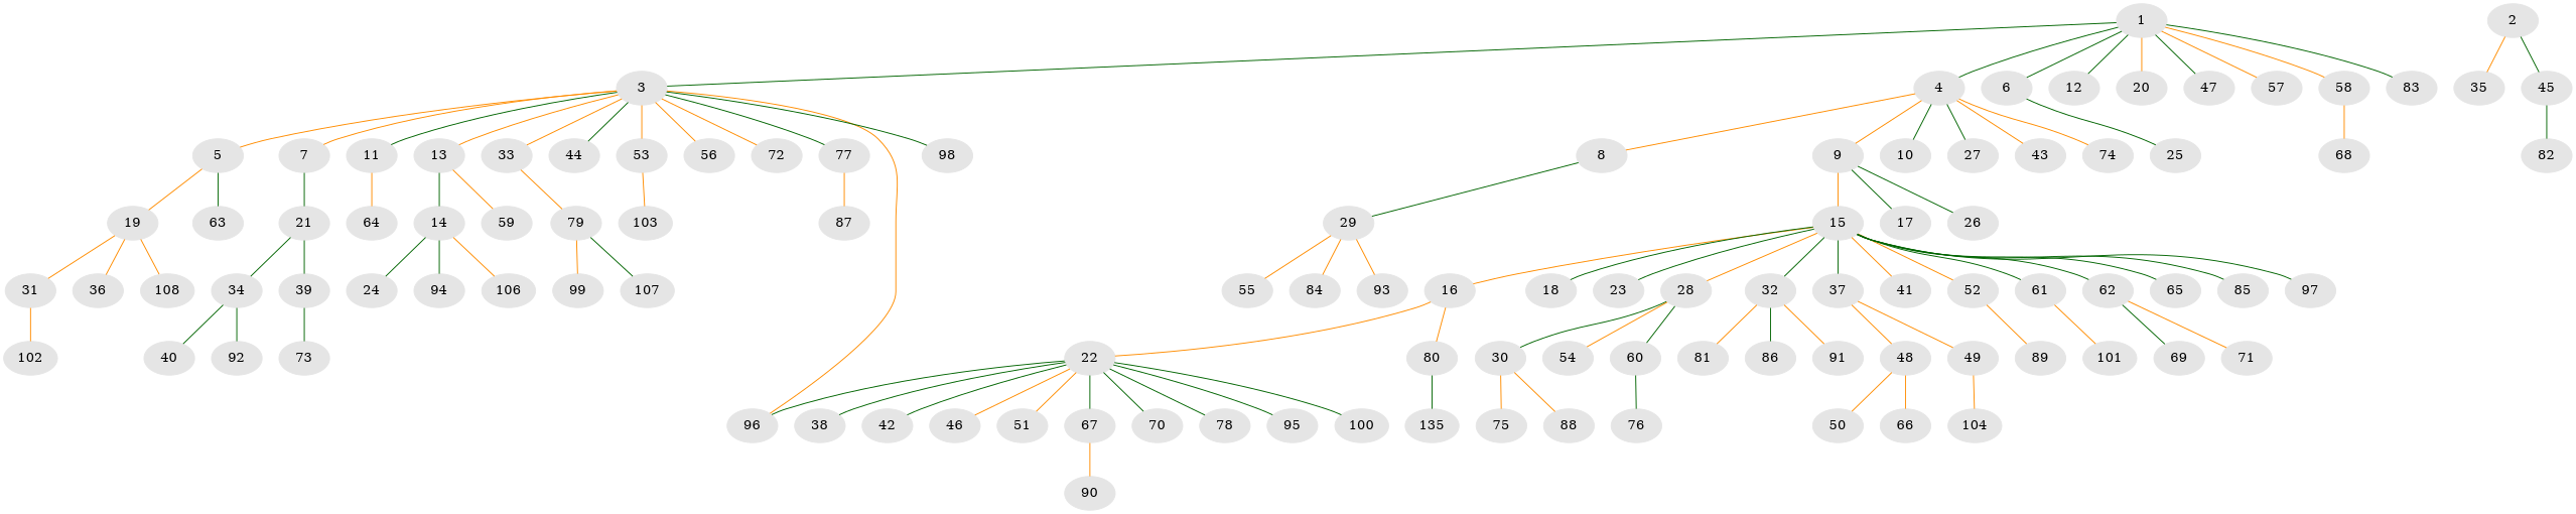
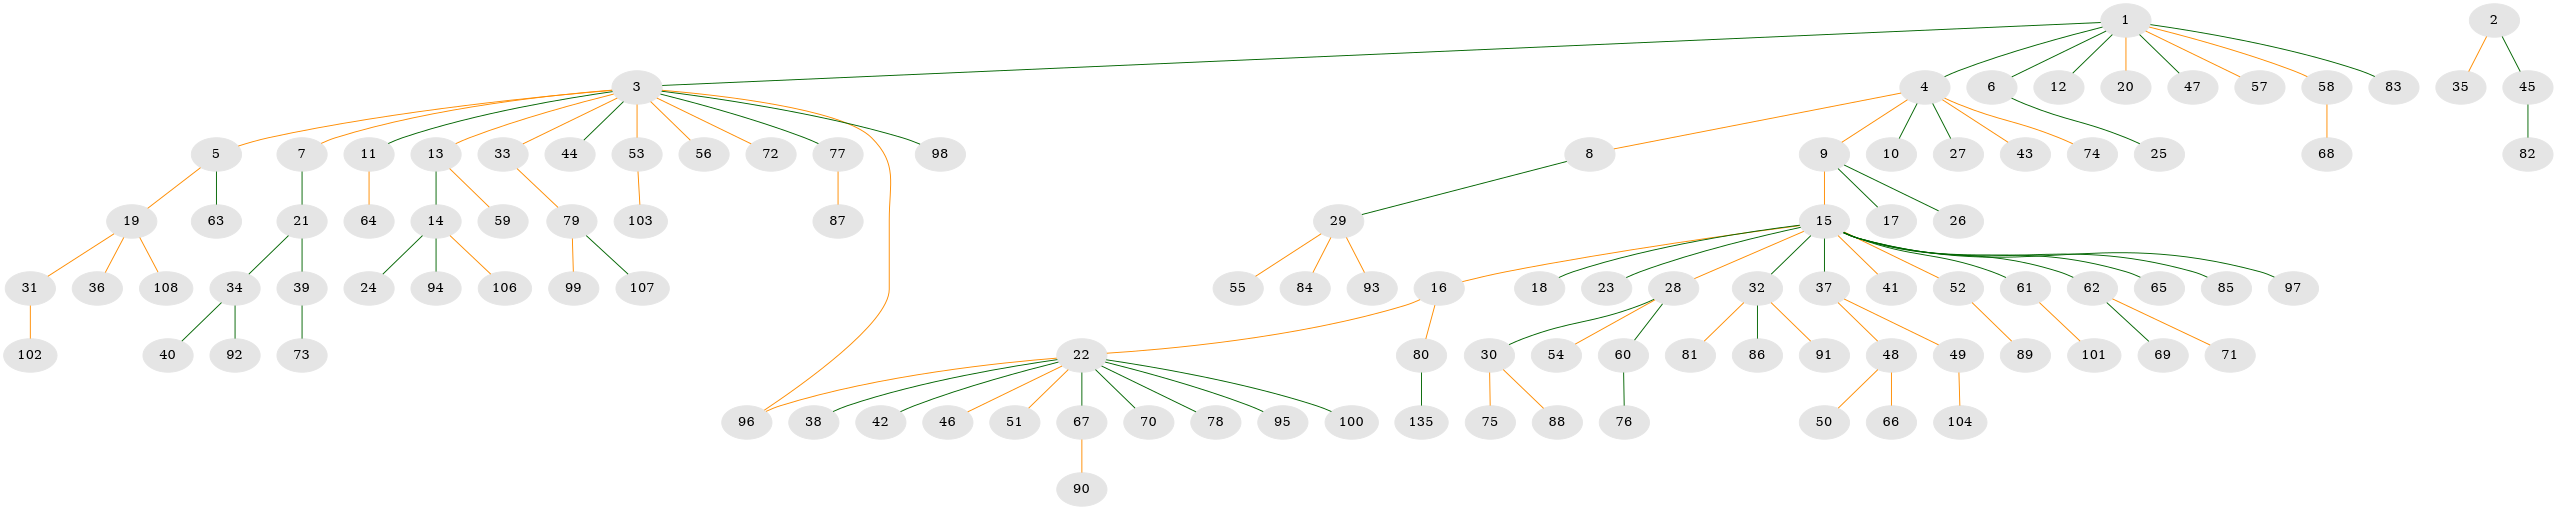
  graph {
    node [color=gray90 style=filled]
    edge [color=darkorange]
    1
    3
    4
    6
    12
    20
    47
    57
    58
    83
    2
    35
    45
    5
    7
    11
    13
    33
    44
    53
    56
    72
    77
    96
    98
    8
    9
    10
    27
    43
    74
    25
    68
    82
    19
    63
    21
    64
    14
    59
    79
    103
    87
    29
    15
    17
    26
    31
    36
    108
    34
    39
    55
    84
    93
    16
    18
    23
    28
    32
    37
    41
    52
    61
    62
    65
    85
    97
    24
    94
    106
    22
    80
    30
    54
    60
    81
    86
    91
    48
    49
    89
    101
    69
    71
    38
    42
    46
    51
    67
    70
    78
    95
    100
    n95 [label=135]
    102
    40
    92
    73
    90
    75
    88
    76
    99
    107
    50
    66
    104
    1 -- 3 [color=darkgreen]
    1 -- 4 [color=darkgreen]
    1 -- 6 [color=darkgreen]
    1 -- 12 [color=darkgreen]
    1 -- 20
    1 -- 47 [color=darkgreen]
    1 -- 57
    1 -- 58
    1 -- 83 [color=darkgreen]
    3 -- 5
    3 -- 7
    3 -- 11 [color=darkgreen]
    3 -- 13
    3 -- 33
    3 -- 44 [color=darkgreen]
    3 -- 53
    3 -- 56
    3 -- 72
    3 -- 77 [color=darkgreen]
    3 -- 96
    3 -- 98 [color=darkgreen]
    4 -- 8
    4 -- 9
    4 -- 10 [color=darkgreen]
    4 -- 27 [color=darkgreen]
    4 -- 43
    4 -- 74
    6 -- 25 [color=darkgreen]
    58 -- 68
    2 -- 35
    2 -- 45 [color=darkgreen]
    45 -- 82 [color=darkgreen]
    5 -- 19
    5 -- 63 [color=darkgreen]
    7 -- 21 [color=darkgreen]
    11 -- 64
    13 -- 14 [color=darkgreen]
    13 -- 59
    33 -- 79
    53 -- 103
    77 -- 87
    8 -- 29 [color=darkgreen]
    9 -- 15
    9 -- 17 [color=darkgreen]
    9 -- 26 [color=darkgreen]
    19 -- 31
    19 -- 36
    19 -- 108
    21 -- 34 [color=darkgreen]
    21 -- 39 [color=darkgreen]
    14 -- 24 [color=darkgreen]
    14 -- 94 [color=darkgreen]
    14 -- 106
    79 -- 99
    79 -- 107 [color=darkgreen]
    29 -- 55
    29 -- 84
    29 -- 93
    15 -- 16
    15 -- 18 [color=darkgreen]
    15 -- 23 [color=darkgreen]
    15 -- 28
    15 -- 32 [color=darkgreen]
    15 -- 37 [color=darkgreen]
    15 -- 41
    15 -- 52
    15 -- 61 [color=darkgreen]
    15 -- 62 [color=darkgreen]
    15 -- 65 [color=darkgreen]
    15 -- 85 [color=darkgreen]
    15 -- 97 [color=darkgreen]
    31 -- 102
    34 -- 40 [color=darkgreen]
    34 -- 92 [color=darkgreen]
    39 -- 73 [color=darkgreen]
    16 -- 22
    16 -- 80
    28 -- 30 [color=darkgreen]
    28 -- 54
    28 -- 60 [color=darkgreen]
    32 -- 81
    32 -- 86 [color=darkgreen]
    32 -- 91
    37 -- 48
    37 -- 49
    52 -- 89
    61 -- 101
    62 -- 69 [color=darkgreen]
    62 -- 71
-   22 -- 96 [color=darkgreen]
+   22 -- 96
    22 -- 38 [color=darkgreen]
    22 -- 42 [color=darkgreen]
    22 -- 46
    22 -- 51
    22 -- 67 [color=darkgreen]
    22 -- 70 [color=darkgreen]
    22 -- 78 [color=darkgreen]
    22 -- 95 [color=darkgreen]
    22 -- 100 [color=darkgreen]
    80 -- n95 [color=darkgreen]
    30 -- 75
    30 -- 88
    60 -- 76 [color=darkgreen]
    48 -- 50
    48 -- 66
    49 -- 104
    67 -- 90
  }
